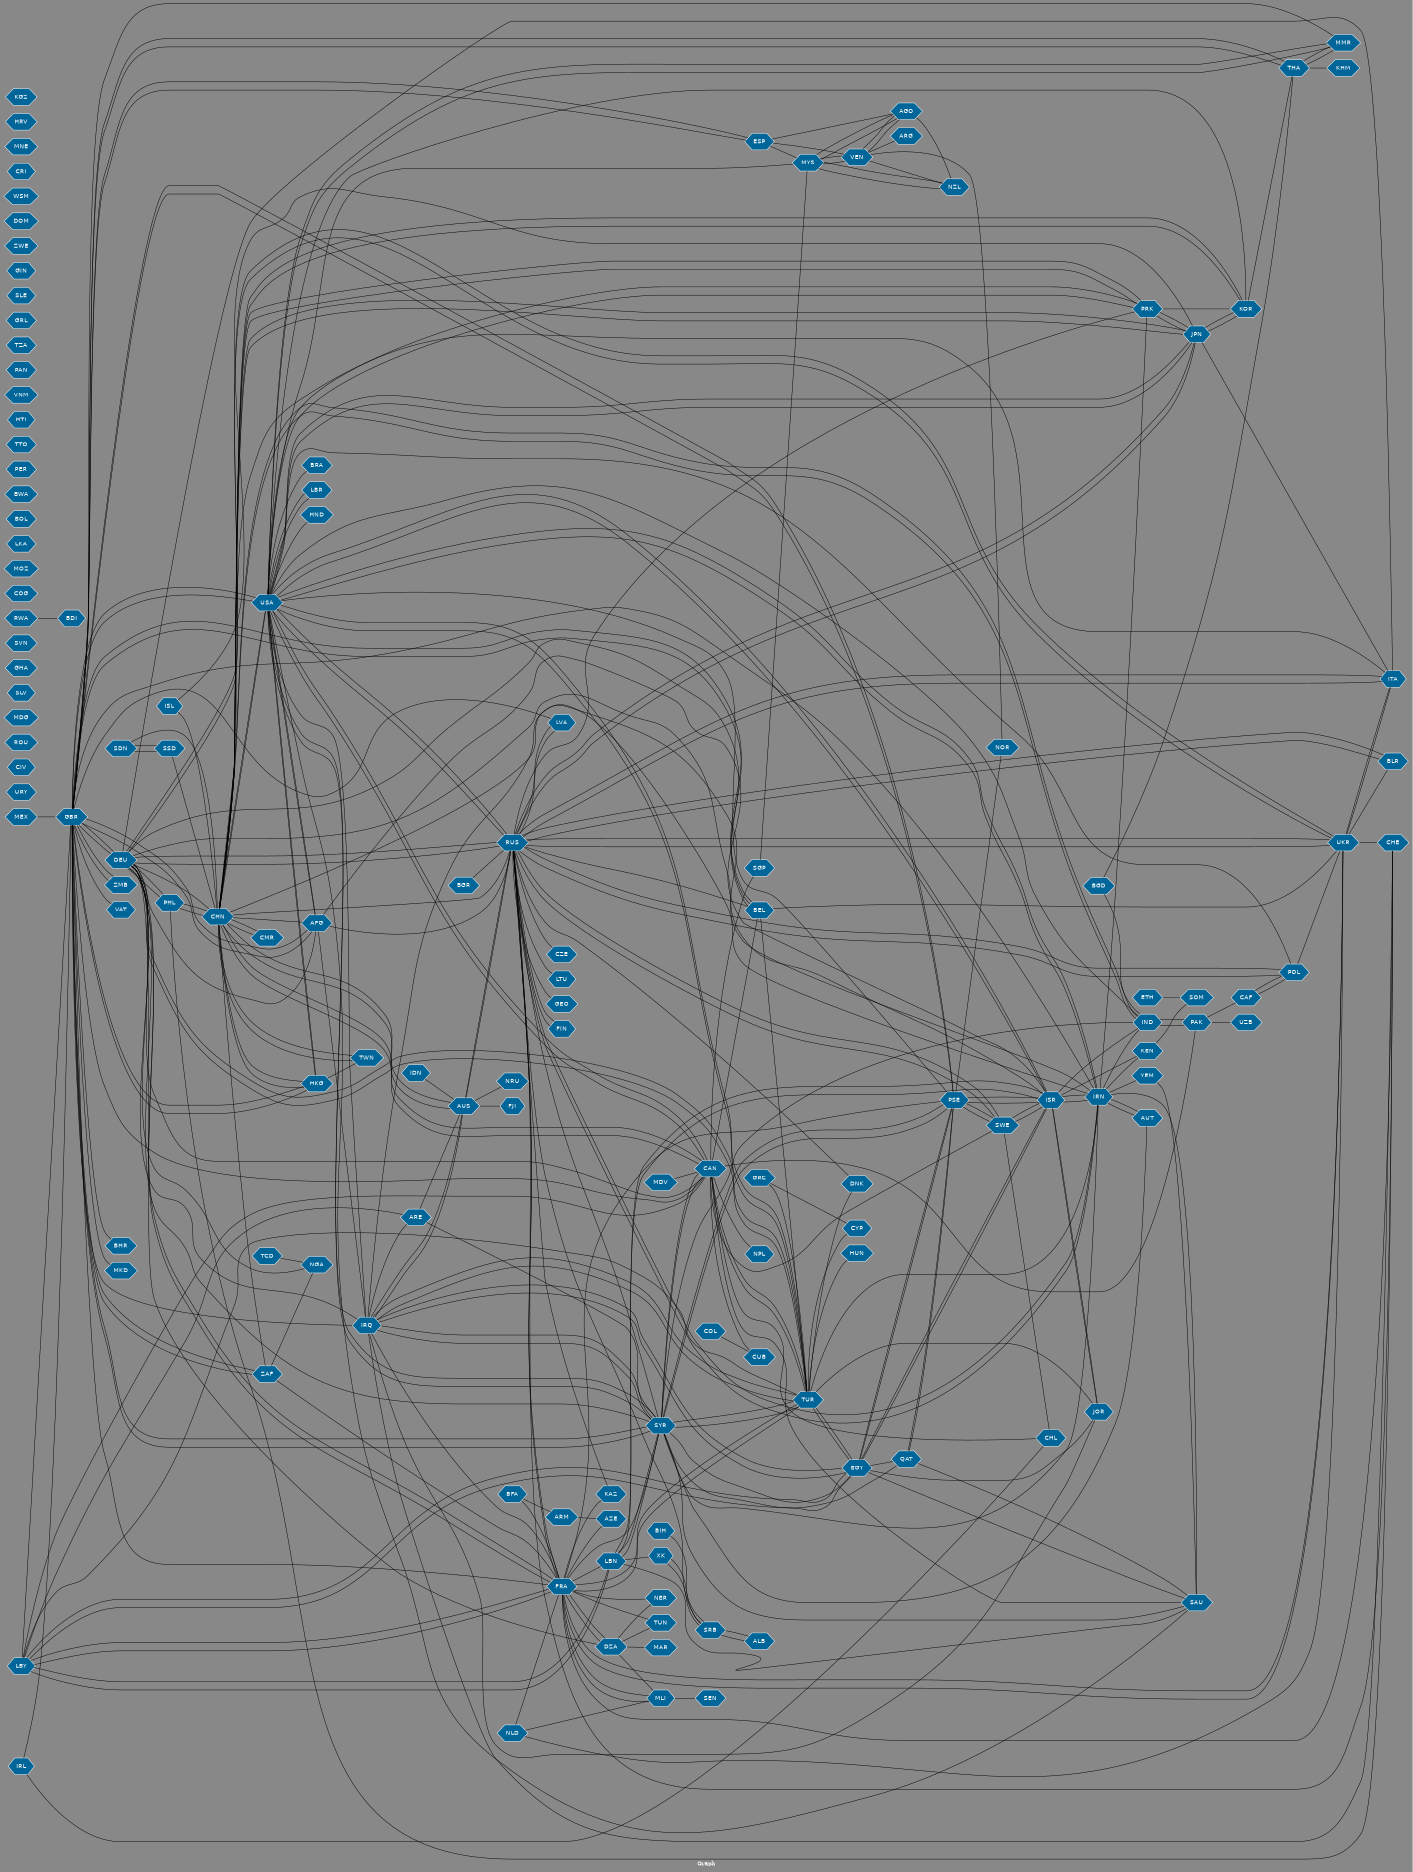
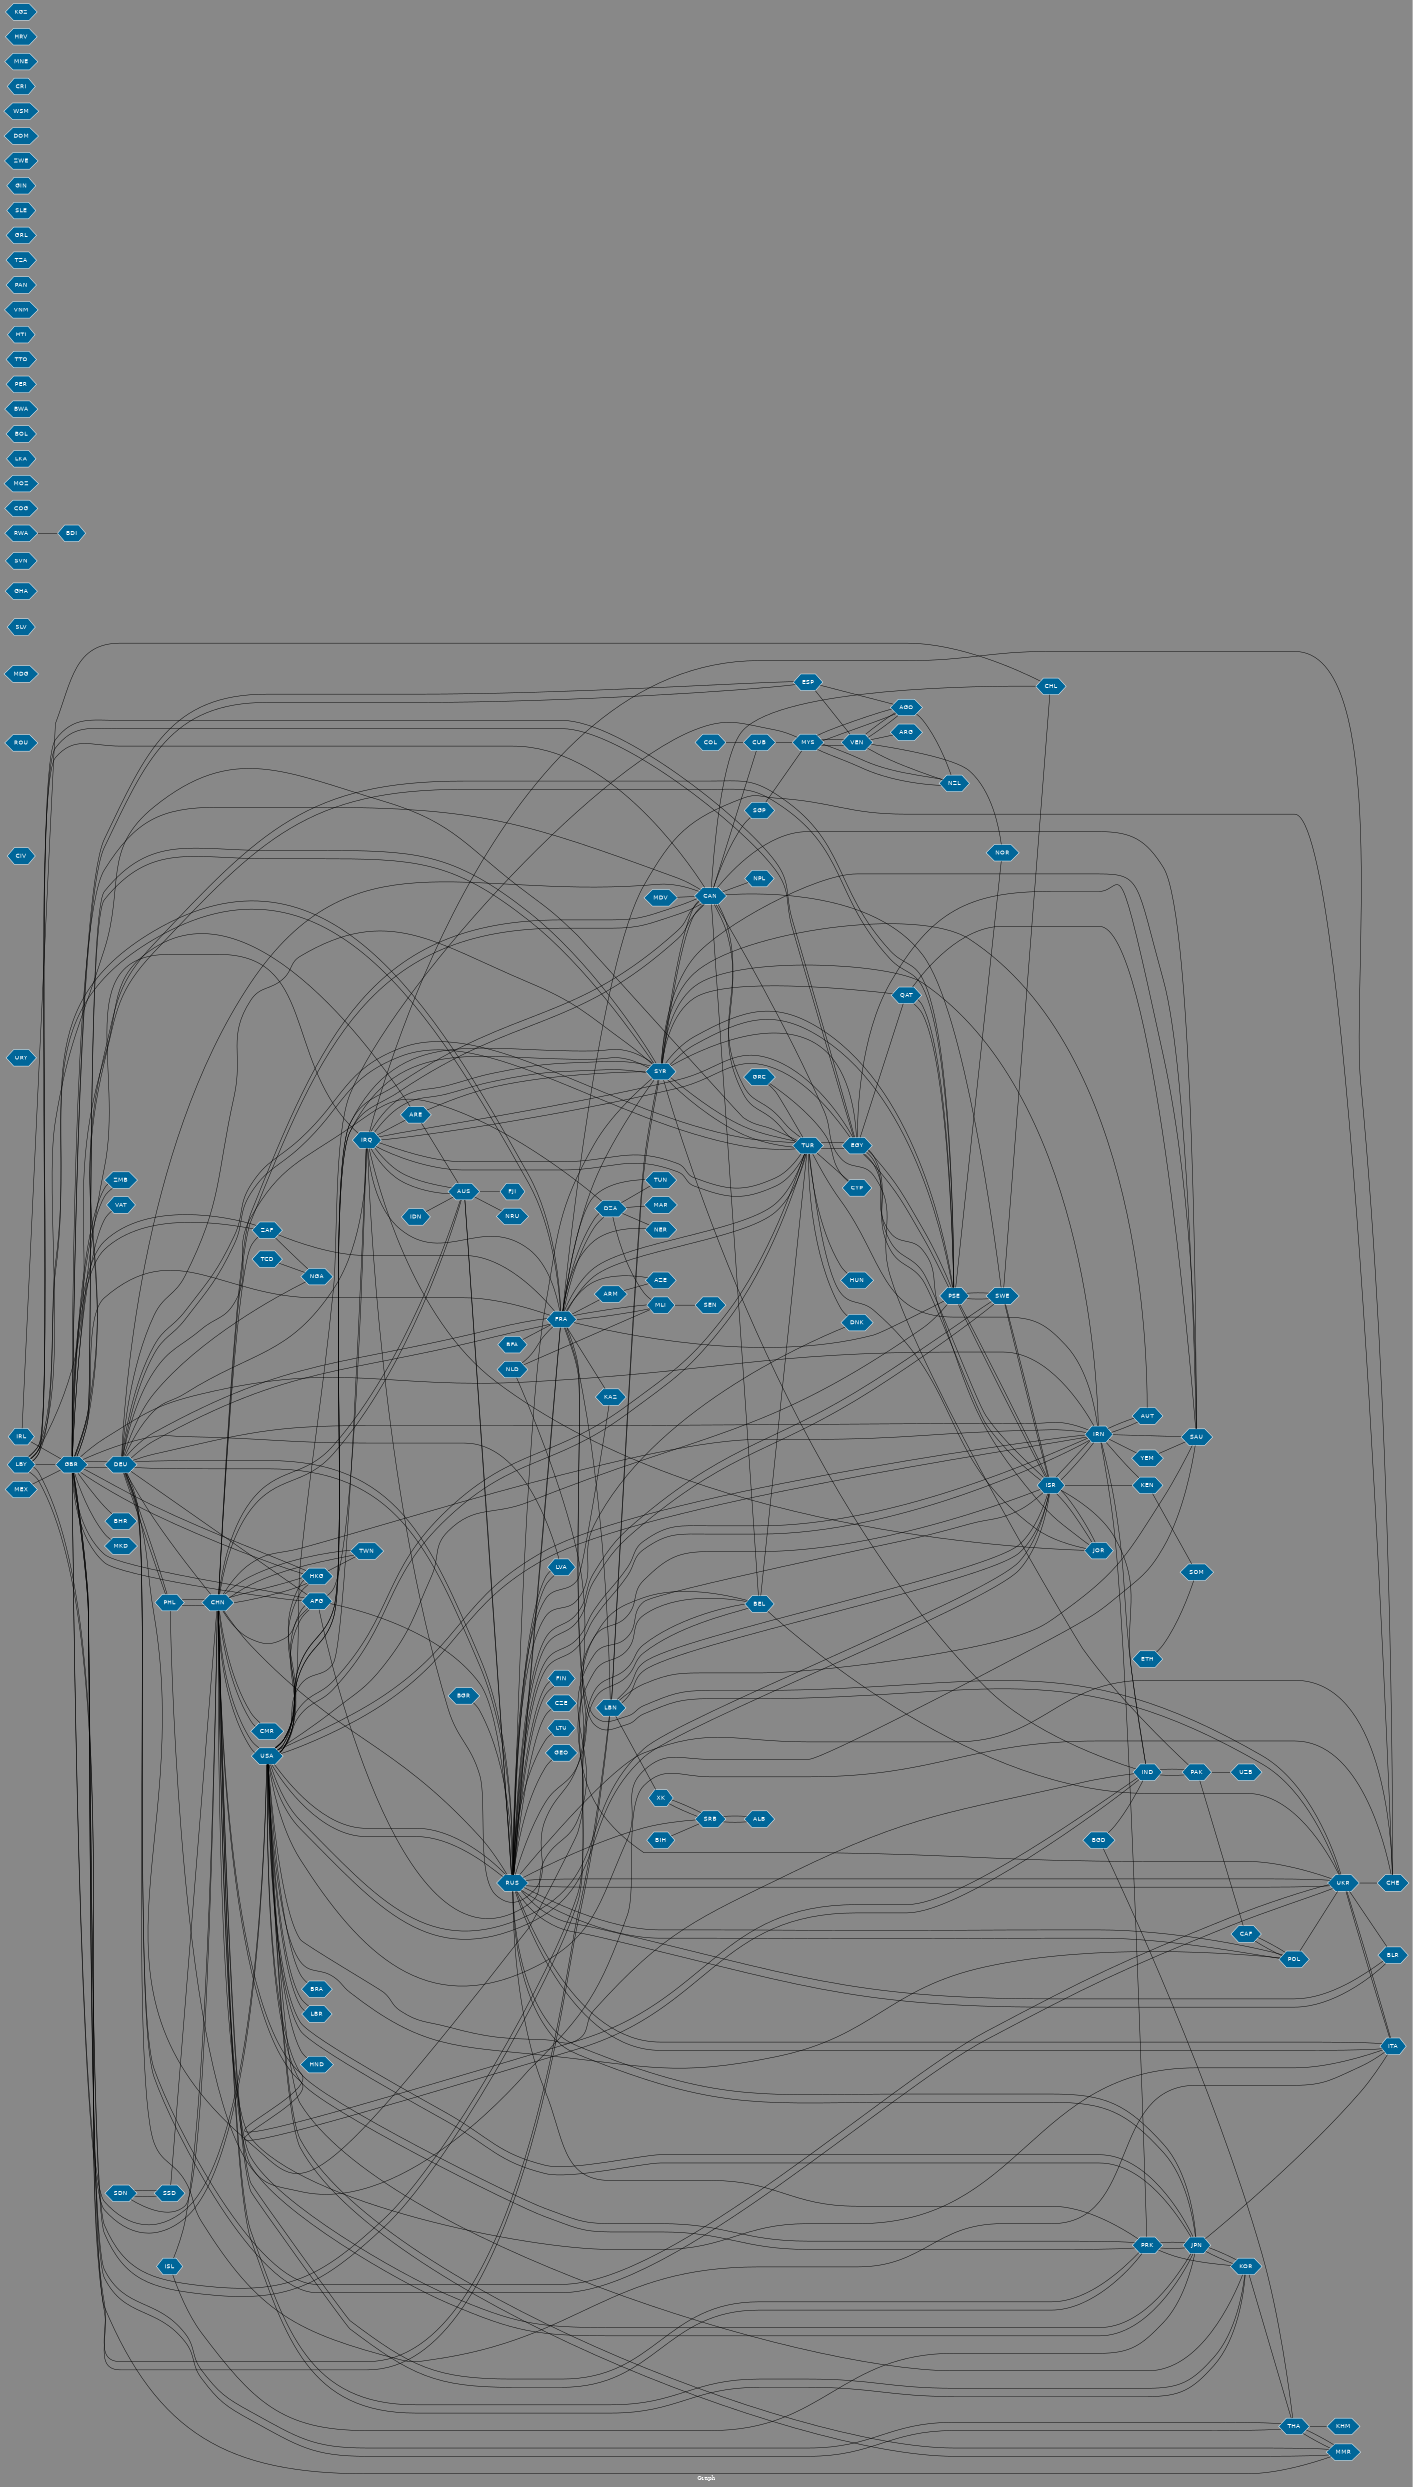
  graph {
    bgcolor="#888888"
    fontcolor=white
    fontsize=12
    label="Graph"
    rankdir=LR
    node [color=white fillcolor="#006699" fontcolor=white fontname=Helvetica shape=hexagon style=filled]
    edge [arrowhead=open color=black fontcolor=white fontname=Courier fontsize=12 weight=1]
    n1 [label=LBY]
    n2 [label=GBR]
    n3 [label=EGY]
    n4 [label=FRA]
    n5 [label=LBN]
    n6 [label=DEU]
    n7 [label=AFG]
    n8 [label=BEL]
    n9 [label=USA]
    n10 [label=LVA]
    n11 [label=SYR]
    n12 [label=THA]
    n13 [label=HKG]
    n14 [label=PSE]
    n15 [label=ZAF]
    n16 [label=ESP]
    n17 [label=ZMB]
    n18 [label=VAT]
    n19 [label=BHR]
    n20 [label=MKD]
    n21 [label=TUR]
    n22 [label=IRQ]
    n23 [label=JOR]
    n24 [label=ISR]
    n25 [label=QAT]
    n26 [label=RUS]
    n27 [label=DZA]
    n28 [label=UKR]
    n29 [label=CHE]
    n30 [label=MLI]
    n31 [label=TUN]
    n32 [label=ARM]
    n33 [label=AZE]
    n34 [label=KAZ]
    n35 [label=XK]
    n36 [label=ITA]
    n37 [label=IRN]
    n38 [label=NGA]
    n39 [label=PHL]
    n40 [label=JPN]
    n41 [label=CZE]
    n42 [label=PRK]
    n43 [label=POL]
    n44 [label=SRB]
    n45 [label=AUS]
    n46 [label=SWE]
    n47 [label=DNK]
    n48 [label=LTU]
    n49 [label=GEO]
    n50 [label=FIN]
    n51 [label=BLR]
    n52 [label=SAU]
    n53 [label=IND]
    n54 [label=KEN]
    n55 [label=YEM]
    n56 [label=AUT]
    n57 [label=NER]
    n58 [label=MAR]
    n59 [label=CAN]
    n60 [label=HUN]
    n61 [label=CYP]
    n62 [label=CHN]
    n63 [label=KOR]
    n64 [label=MYS]
    n65 [label=MMR]
    n66 [label=BRA]
    n67 [label=LBR]
    n68 [label=HND]
    n69 [label=CAF]
    n70 [label=ALB]
    n71 [label=FJI]
    n72 [label=NRU]
    n73 [label=CHL]
    n74 [label=ARE]
    n75 [label=PAK]
    n76 [label=SOM]
    n77 [label=SEN]
    n78 [label=BIH]
    n79 [label=BGD]
    n80 [label=KHM]
    n81 [label=TWN]
    n82 [label=CMR]
    n83 [label=NPL]
    n84 [label=CUB]
    n85 [label=SGP]
    n86 [label=NOR]
    n87 [label=VEN]
    n88 [label=AGO]
    n89 [label=NZL]
    n90 [label=ARG]
    n91 [label=UZB]
    n92 [label=URY]
    n93 [label=IDN]
    n94 [label=CIV]
    n95 [label=ROU]
    n96 [label=MDG]
    n97 [label=BGR]
    n98 [label=SLV]
    n99 [label=MEX]
    n100 [label=IRL]
    n101 [label=GHA]
    n102 [label=GRC]
    n103 [label=SVN]
    n104 [label=RWA]
    n105 [label=BDI]
    n106 [label=SDN]
    n107 [label=SSD]
    n108 [label=NLD]
    n109 [label=COG]
    n110 [label=MOZ]
    n111 [label=BFA]
    n112 [label=ETH]
    n113 [label=LKA]
    n114 [label=BOL]
    n115 [label=TCD]
    n116 [label=BWA]
    n117 [label=PER]
    n118 [label=TTO]
    n119 [label=HTI]
    n120 [label=VNM]
    n121 [label=COL]
    n122 [label=PAN]
    n123 [label=TZA]
    n124 [label=GRL]
    n125 [label=SLE]
    n126 [label=GIN]
    n127 [label=ZWE]
    n128 [label=DOM]
    n129 [label=MDV]
    n130 [label=ISL]
    n131 [label=WSM]
    n132 [label=CRI]
    n133 [label=MNE]
    n134 [label=HRV]
    n135 [label=KGZ]
    n1 -- n2
    n1 -- n3
    n1 -- n4
    n1 -- n5 [weight=6]
    n2 -- n6 [weight=3]
    n2 -- n7 [weight=2]
    n2 -- n8
    n2 -- n9 [weight=3]
    n2 -- n10 [weight=2]
    n2 -- n11 [weight=4]
    n2 -- n12 [weight=4]
    n2 -- n13
    n2 -- n14 [weight=4]
    n2 -- n15 [weight=3]
    n2 -- n16
    n2 -- n17 [weight=3]
    n2 -- n18
    n2 -- n19
    n2 -- n20 [weight=2]
    n3 -- n1
    n3 -- n11
    n3 -- n14
    n3 -- n21
    n3 -- n22 [weight=2]
    n3 -- n23 [weight=2]
    n3 -- n24 [weight=2]
    n3 -- n25
    n4 -- n1
    n4 -- n2 [weight=3]
    n4 -- n5 [weight=2]
    n4 -- n6
    n4 -- n21
    n4 -- n22
    n4 -- n26 [weight=3]
    n4 -- n27
    n4 -- n28
    n4 -- n29
    n4 -- n30 [weight=4]
    n4 -- n31
-   n111 -- n32
+   n4 -- n32
    n4 -- n33
    n4 -- n34
    n5 -- n1 [weight=2]
    n5 -- n11 [weight=4]
    n5 -- n24 [weight=3]
    n5 -- n35
    n6 -- n2
    n6 -- n4 [weight=3]
    n6 -- n7
    n6 -- n8
    n6 -- n21
    n6 -- n26 [weight=9]
    n6 -- n27
    n6 -- n28 [weight=4]
    n6 -- n36
    n6 -- n37
    n6 -- n38
    n6 -- n39 [weight=4]
    n7 -- n2 [weight=5]
    n7 -- n9 [weight=5]
    n7 -- n22
    n7 -- n62 [weight=4]
    n8 -- n2
    n8 -- n21
    n8 -- n26 [weight=2]
    n9 -- n2
    n9 -- n7
    n9 -- n11 [weight=4]
    n9 -- n13
    n9 -- n14
    n9 -- n21 [weight=5]
    n9 -- n22
    n9 -- n24 [weight=2]
    n9 -- n26 [weight=2]
    n9 -- n37 [weight=7]
    n9 -- n40 [weight=5]
    n9 -- n42 [weight=2]
    n9 -- n53 [weight=2]
    n9 -- n59
    n9 -- n62 [weight=9]
    n9 -- n63
    n9 -- n64
    n9 -- n65 [weight=2]
    n9 -- n66
    n9 -- n67
    n9 -- n68
    n10 -- n26
    n11 -- n2 [weight=4]
    n11 -- n4 [weight=2]
    n11 -- n5 [weight=2]
    n11 -- n6 [weight=3]
    n11 -- n9 [weight=8]
    n11 -- n14
    n11 -- n21 [weight=24]
    n11 -- n22 [weight=14]
    n11 -- n25
    n11 -- n26
    n11 -- n56
    n11 -- n59
    n11 -- n74
    n12 -- n2 [weight=8]
    n12 -- n65
    n12 -- n80
    n13 -- n2
    n13 -- n9
    n13 -- n62 [weight=11]
    n13 -- n81
    n14 -- n2 [weight=2]
    n14 -- n3 [weight=2]
    n14 -- n4
    n14 -- n11
    n14 -- n24 [weight=14]
    n14 -- n25 [weight=2]
    n14 -- n46 [weight=6]
    n14 -- n86
    n15 -- n2
    n15 -- n4
    n15 -- n38
    n16 -- n2
-   n16 -- n64
+   n84 -- n64
    n16 -- n87 [weight=3]
    n16 -- n88
    n17 -- n2 [weight=2]
    n21 -- n1
    n21 -- n3
    n21 -- n4 [weight=2]
    n21 -- n6
    n21 -- n9
    n21 -- n11 [weight=29]
    n21 -- n22 [weight=8]
    n21 -- n23 [weight=2]
    n21 -- n37 [weight=3]
    n21 -- n47
    n21 -- n59
    n21 -- n60
    n21 -- n61 [weight=2]
    n22 -- n2 [weight=2]
    n22 -- n3
    n22 -- n6
    n22 -- n11 [weight=13]
    n22 -- n21 [weight=6]
    n22 -- n23 [weight=2]
    n22 -- n45 [weight=3]
    n22 -- n74
    n23 -- n24
    n24 -- n3 [weight=3]
    n24 -- n5 [weight=2]
    n24 -- n7
    n24 -- n9 [weight=6]
    n24 -- n14 [weight=14]
    n24 -- n22
    n24 -- n23
    n24 -- n37 [weight=2]
    n24 -- n46
    n24 -- n54
    n25 -- n14
    n25 -- n52
    n26 -- n4 [weight=3]
    n26 -- n6 [weight=5]
    n26 -- n7 [weight=2]
    n26 -- n9
    n26 -- n10 [weight=4]
    n26 -- n28 [weight=53]
    n26 -- n29
    n26 -- n36 [weight=9]
    n26 -- n37
    n26 -- n40 [weight=4]
    n26 -- n41
    n26 -- n42 [weight=2]
    n26 -- n43 [weight=3]
    n26 -- n44 [weight=4]
    n26 -- n45 [weight=2]
    n26 -- n46
    n26 -- n47
    n26 -- n48
    n26 -- n49
    n26 -- n50
    n26 -- n51
    n27 -- n4 [weight=4]
    n27 -- n30
    n27 -- n31
    n27 -- n57
    n27 -- n58
    n28 -- n4 [weight=2]
    n28 -- n6 [weight=6]
    n28 -- n8 [weight=2]
    n28 -- n26 [weight=49]
    n28 -- n29 [weight=5]
    n28 -- n36 [weight=3]
    n28 -- n51 [weight=2]
    n29 -- n22
    n29 -- n39
    n30 -- n4 [weight=4]
    n30 -- n77
    n32 -- n33
    n34 -- n26 [weight=2]
    n35 -- n44
    n36 -- n26 [weight=3]
    n36 -- n28 [weight=3]
    n37 -- n2
    n37 -- n9 [weight=3]
    n37 -- n11
    n37 -- n24 [weight=4]
    n37 -- n26
    n37 -- n42
    n37 -- n52 [weight=2]
    n37 -- n53
    n37 -- n54
    n37 -- n55
    n37 -- n56 [weight=2]
    n39 -- n6 [weight=6]
    n39 -- n62
    n40 -- n9 [weight=2]
    n40 -- n26
    n40 -- n36
    n40 -- n42 [weight=4]
    n40 -- n62 [weight=5]
    n40 -- n63 [weight=3]
    n42 -- n9 [weight=4]
    n42 -- n40 [weight=3]
    n42 -- n62
    n43 -- n9
    n43 -- n26
    n43 -- n28 [weight=2]
    n43 -- n69
    n44 -- n35
    n44 -- n70 [weight=3]
    n45 -- n22 [weight=4]
    n45 -- n26
    n45 -- n62
    n45 -- n71 [weight=2]
    n45 -- n72
    n46 -- n14 [weight=3]
    n46 -- n24
    n46 -- n26
    n46 -- n59
    n46 -- n73
    n50 -- n26
    n51 -- n26
    n52 -- n3
    n52 -- n5
    n52 -- n9 [weight=2]
    n52 -- n11 [weight=2]
    n52 -- n59
    n53 -- n11
    n53 -- n24
    n53 -- n62
    n53 -- n75 [weight=10]
    n54 -- n76
    n55 -- n52
    n56 -- n37 [weight=4]
    n57 -- n4 [weight=2]
    n59 -- n1
    n59 -- n2 [weight=2]
    n59 -- n6
    n59 -- n8
    n59 -- n9
    n59 -- n11
    n59 -- n21
    n59 -- n62 [weight=2]
    n59 -- n73
    n59 -- n83 [weight=2]
    n59 -- n84
    n59 -- n85
    n62 -- n6 [weight=2]
    n62 -- n9 [weight=2]
    n62 -- n13 [weight=15]
    n62 -- n15
    n62 -- n26 [weight=4]
    n62 -- n36
    n62 -- n37 [weight=2]
    n62 -- n39
    n62 -- n40 [weight=5]
    n62 -- n42
    n62 -- n45 [weight=2]
    n62 -- n53 [weight=3]
    n62 -- n59 [weight=5]
    n62 -- n63 [weight=2]
    n62 -- n81 [weight=5]
    n62 -- n82
    n63 -- n12
    n63 -- n40 [weight=3]
    n63 -- n42 [weight=3]
    n63 -- n62
    n64 -- n87
    n64 -- n88
    n64 -- n89 [weight=2]
    n65 -- n2 [weight=4]
    n65 -- n9 [weight=2]
    n65 -- n12 [weight=4]
    n67 -- n9
    n69 -- n43
    n70 -- n44
    n74 -- n1
    n74 -- n45
    n75 -- n53 [weight=18]
    n75 -- n59
    n75 -- n69
    n75 -- n91
    n78 -- n44
    n79 -- n12
    n79 -- n53 [weight=2]
    n81 -- n62
    n82 -- n62 [weight=2]
    n85 -- n64
    n87 -- n64 [weight=2]
    n87 -- n86
    n87 -- n88
    n87 -- n89 [weight=2]
    n87 -- n90
    n88 -- n64 [weight=2]
    n88 -- n87 [weight=2]
    n88 -- n89 [weight=2]
    n89 -- n64 [weight=2]
    n93 -- n45
    n97 -- n26
    n99 -- n2
    n100 -- n2
    n100 -- n73
    n102 -- n21
    n102 -- n61
    n104 -- n105
    n106 -- n62
    n106 -- n107 [weight=4]
    n107 -- n62
    n107 -- n106 [weight=4]
    n108 -- n4
    n108 -- n28
    n108 -- n30 [weight=2]
    n111 -- n4 [weight=3]
    n112 -- n76
    n115 -- n38 [weight=2]
    n121 -- n84 [weight=5]
    n129 -- n59
    n130 -- n40
    n130 -- n62
  }
